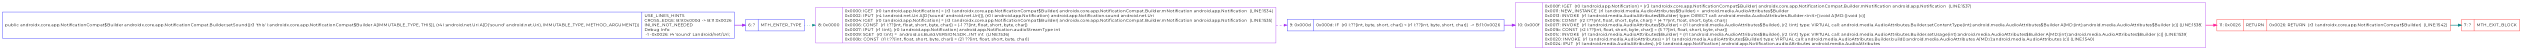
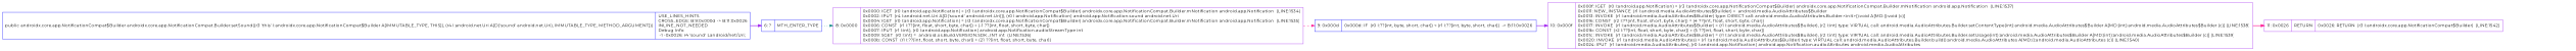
  digraph {
    fontname=Montserrat
    rankdir=LR
    node [color=blue fontname=Montserrat shape=record]
    edge [color=teal fontname=Montserrat style=bold]
    n1 [label="{6\:\ ?|MTH_ENTER_TYPE\l}"]
    n2 [color=purple label="{8\:\ 0x0000|0x0000: IGET  (r0 I:android.app.Notification) = (r3 I:androidx.core.app.NotificationCompat$Builder) androidx.core.app.NotificationCompat.Builder.mNotification android.app.Notification  (LINE:1534)\l0x0002: IPUT  (r4 I:android.net.Uri A[D('sound' android.net.Uri)]), (r0 I:android.app.Notification) android.app.Notification.sound android.net.Uri \l0x0004: IGET  (r0 I:android.app.Notification) = (r3 I:androidx.core.app.NotificationCompat$Builder) androidx.core.app.NotificationCompat.Builder.mNotification android.app.Notification  (LINE:1535)\l0x0006: CONST  (r1 I:??[int, float, short, byte, char]) = (\-1 ??[int, float, short, byte, char]) \l0x0007: IPUT  (r1 I:int), (r0 I:android.app.Notification) android.app.Notification.audioStreamType int \l0x0009: SGET  (r0 I:int) =  android.os.Build.VERSION.SDK_INT int  (LINE:1536)\l0x000b: CONST  (r1 I:??[int, float, short, byte, char]) = (21 ??[int, float, short, byte, char]) \l}"]
    n3 [label="{9\:\ 0x000d|0x000d: IF  (r0 I:??[int, byte, short, char]) \< (r1 I:??[int, byte, short, char])  \-\> B:11:0x0026 \l}"]
    n4 [color=purple label="{10\:\ 0x000f|0x000f: IGET  (r0 I:android.app.Notification) = (r3 I:androidx.core.app.NotificationCompat$Builder) androidx.core.app.NotificationCompat.Builder.mNotification android.app.Notification  (LINE:1537)\l0x0011: NEW_INSTANCE  (r1 I:android.media.AudioAttributes$Builder) =  android.media.AudioAttributes$Builder \l0x0013: INVOKE  (r1 I:android.media.AudioAttributes$Builder) type: DIRECT call: android.media.AudioAttributes.Builder.\<init\>():void A[MD:():void (c)]\l0x0016: CONST  (r2 I:??[int, float, short, byte, char]) = (4 ??[int, float, short, byte, char]) \l0x0017: INVOKE  (r1 I:android.media.AudioAttributes$Builder) = (r1 I:android.media.AudioAttributes$Builder), (r2 I:int) type: VIRTUAL call: android.media.AudioAttributes.Builder.setContentType(int):android.media.AudioAttributes$Builder A[MD:(int):android.media.AudioAttributes$Builder (c)] (LINE:1538)\l0x001b: CONST  (r2 I:??[int, float, short, byte, char]) = (5 ??[int, float, short, byte, char]) \l0x001c: INVOKE  (r1 I:android.media.AudioAttributes$Builder) = (r1 I:android.media.AudioAttributes$Builder), (r2 I:int) type: VIRTUAL call: android.media.AudioAttributes.Builder.setUsage(int):android.media.AudioAttributes$Builder A[MD:(int):android.media.AudioAttributes$Builder (c)] (LINE:1539)\l0x0020: INVOKE  (r1 I:android.media.AudioAttributes) = (r1 I:android.media.AudioAttributes$Builder) type: VIRTUAL call: android.media.AudioAttributes.Builder.build():android.media.AudioAttributes A[MD:():android.media.AudioAttributes (c)] (LINE:1540)\l0x0024: IPUT  (r1 I:android.media.AudioAttributes), (r0 I:android.app.Notification) android.app.Notification.audioAttributes android.media.AudioAttributes \l}"]
-   n5 [color=red label="{11\:\ 0x0026|RETURN\l|0x0026: RETURN  (r3 I:androidx.core.app.NotificationCompat$Builder)  (LINE:1542)\l}"]
-   n6 [color=red label="{7\:\ ?|MTH_EXIT_BLOCK\l}"]
+   n5 [color=purple label="{11\:\ 0x0026|RETURN\l|0x0026: RETURN  (r3 I:androidx.core.app.NotificationCompat$Builder)  (LINE:1542)\l}"]
    n7 [label="{public androidx.core.app.NotificationCompat$Builder androidx.core.app.NotificationCompat.Builder.setSound((r3 'this' I:androidx.core.app.NotificationCompat$Builder A[IMMUTABLE_TYPE, THIS]), (r4 I:android.net.Uri A[D('sound' android.net.Uri), IMMUTABLE_TYPE, METHOD_ARGUMENT]))  | USE_LINES_HINTS\lCROSS_EDGE: B:9:0x000d \-\> B:11:0x0026\lINLINE_NOT_NEEDED\lDebug Info:\l  \-1 \-0x0026: r4 'sound' Landroid\/net\/Uri;\l}"]
    n1 -> n2 [style=dotted]
-   n2 -> n3 [color=purple style=dashed]
+   n2 -> n3 [color=deeppink style=dashed]
    n3 -> n4 [color=purple]
    n4 -> n5 [color=deeppink]
-   n5 -> n6
    n7 -> n1 [color=purple]
  }
